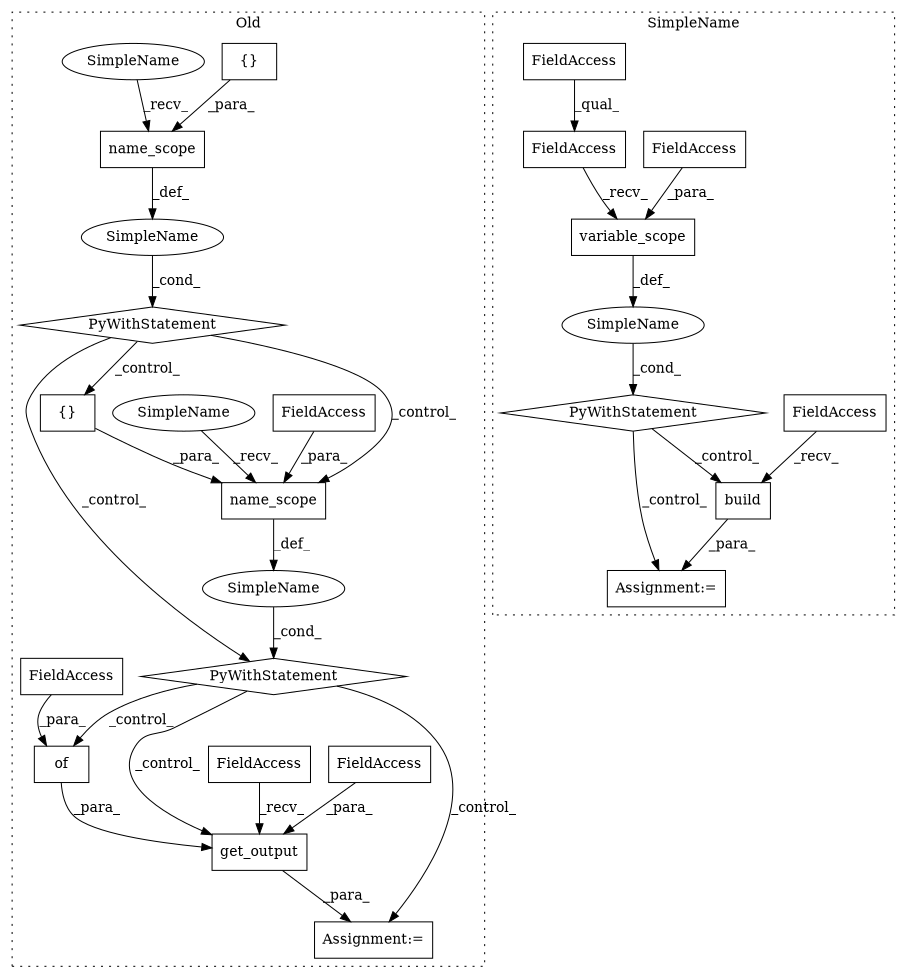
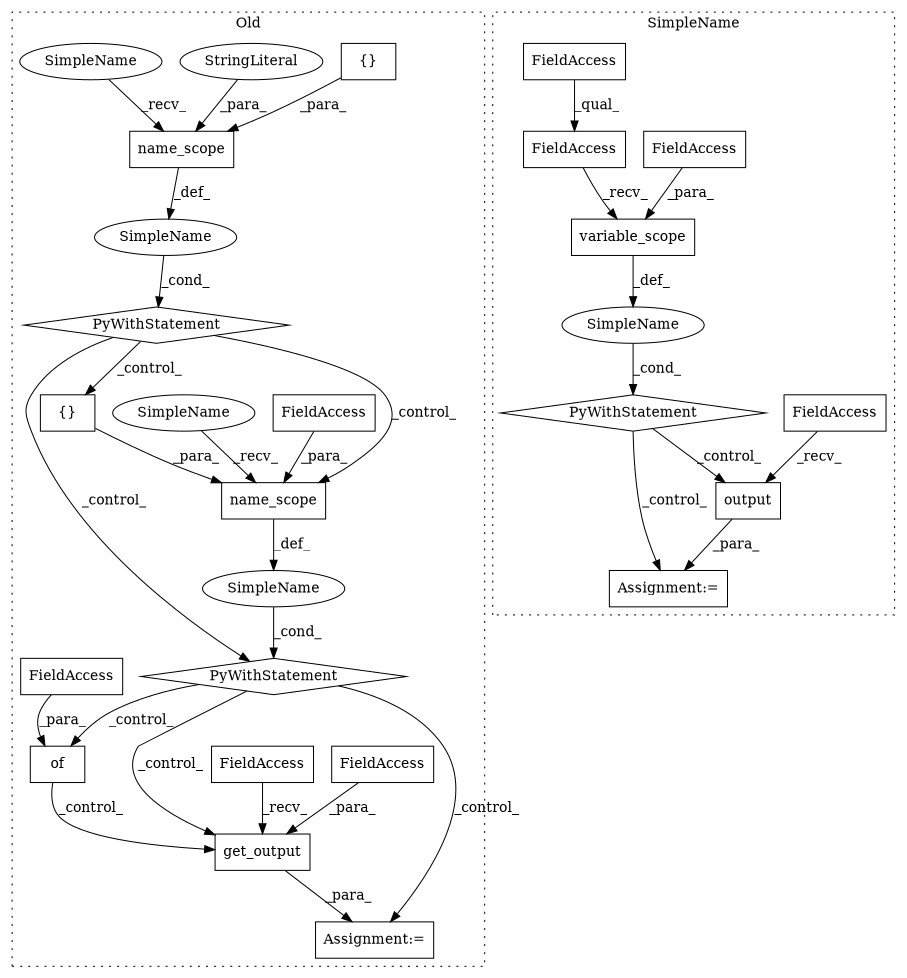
  digraph {
    node [a=22 shape=box]
    n1 [a=32 l="3,1" label=of s="2159,2217"]
    n2 [a=42 label=SimpleName shape=ellipse]
    n3 [a=104 l="10,2" label=PyWithStatement s="1919,2007" shape=diamond]
    n4 [a=4 l="1,1" label="{}" s="1981,2005"]
    n5 [a=32 l="11,1" label=name_scope s="1940,2006"]
    n6 [l=11 label=FieldAccess s=2162]
    n7 [a=32 l="11,1" label=get_output s="2131,2218"]
+   n8 [a=45 l=15 label=StringLiteral s=1956 shape=ellipse]
    n9 [l=12 label=FieldAccess s=2142]
    n10 [a=7 l=1 label="Assignment:=" s=2108]
    n11 [a=104 l="10,2" label=PyWithStatement s="2017,2092" shape=diamond]
    n12 [a=32 l="11,1" label=name_scope s="2038,2091"]
    n13 [a=42 label=SimpleName shape=ellipse]
    n14 [l=23 label=FieldAccess s=2049]
    n15 [a=4 l="1,1" label="{}" s="2082,2090"]
    n16 [l=6 label=FieldAccess s=2109]
    n17 [a=42 l=10 label=SimpleName s=2027 shape=ellipse]
    n18 [a=42 l=10 label=SimpleName s=1929 shape=ellipse]
    n19 [a=32 l="15,1" label=variable_scope s="1751,1786"]
    n20 [a=104 l="10,2" label=PyWithStatement s="1720,1787" shape=diamond]
    n21 [a=42 label=SimpleName shape=ellipse]
-   n22 [a=32 l="6,1" label=build s="1813,1831"]
+   n22 [a=32 l="6,1" label=output s="1813,1831"]
    n23 [l=10 label=FieldAccess s=1802]
    n24 [l=20 label=FieldAccess s=1730]
    n25 [l=20 label=FieldAccess s=1766]
    n26 [l=17 label=FieldAccess s=1730]
    n27 [a=7 l=1 label="Assignment:=" s=1801]
    subgraph cluster_1 {
      label=Old
      style=dotted
      n1
      n2
      n3
      n4
      n5
      n6
      n7
+     n8
      n9
      n10
      n11
      n12
      n13
      n14
      n15
      n16
      n17
      n18
    }
    subgraph cluster_2 {
      label=SimpleName
      style=dotted
      n19
      n20
      n21
      n22
      n23
      n24
      n25
      n26
      n27
    }
-   n1 -> n7 [label=_para_]
+   n1 -> n7 [label=_control_]
    n2 -> n3 [label=_cond_]
    n3 -> n11 [label=_control_]
    n3 -> n12 [label=_control_]
    n3 -> n15 [label=_control_]
    n4 -> n5 [label=_para_]
    n5 -> n2 [label=_def_]
    n6 -> n1 [label=_para_]
    n7 -> n10 [label=_para_]
+   n8 -> n5 [label=_para_]
    n9 -> n7 [label=_para_]
    n11 -> n1 [label=_control_]
    n11 -> n7 [label=_control_]
    n11 -> n10 [label=_control_]
    n12 -> n13 [label=_def_]
    n13 -> n11 [label=_cond_]
    n14 -> n12 [label=_para_]
    n15 -> n12 [label=_para_]
    n16 -> n7 [label=_recv_]
    n17 -> n12 [label=_recv_]
    n18 -> n5 [label=_recv_]
    n19 -> n21 [label=_def_]
    n20 -> n22 [label=_control_]
    n20 -> n27 [label=_control_]
    n21 -> n20 [label=_cond_]
    n22 -> n27 [label=_para_]
    n23 -> n22 [label=_recv_]
    n24 -> n19 [label=_recv_]
    n25 -> n19 [label=_para_]
    n26 -> n24 [label=_qual_]
  }
